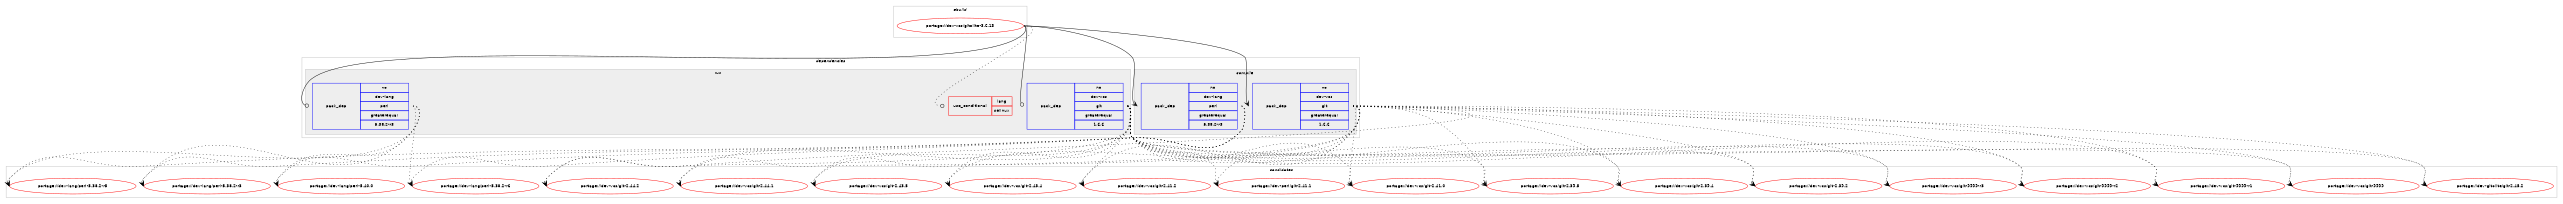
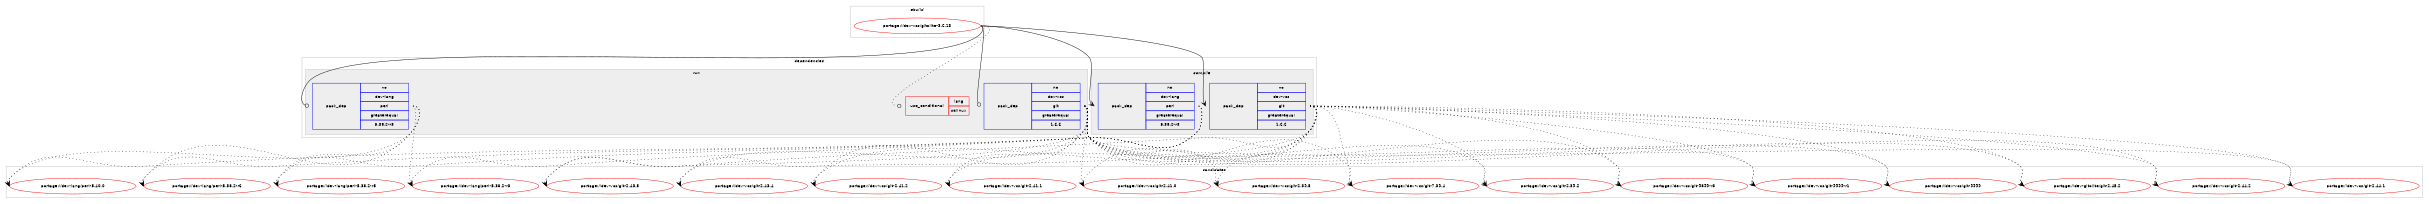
  digraph {
    compound=true
    concentrate=true
    fontname=Helvetica
    fontsize=10
    newrank=true
    rankdir=TB
    ranksep=1.5
    node [color=red fontname=Helvetica fontsize=10]
    edge [arrowhead=vee headport=w style=dotted tailport=e weight=100]
    n1 [label="portage://dev-vcs/gitolite-3.6.13" width=4]
    n2 [color=blue label=<<TABLE BORDER="0" CELLBORDER="1" CELLSPACING="0" CELLPADDING="4" WIDTH="220"><TR><TD ROWSPAN="6" CELLPADDING="30">pack_dep</TD></TR><TR><TD WIDTH="110">no</TD></TR><TR><TD>dev-lang</TD></TR><TR><TD>perl</TD></TR><TR><TD>greaterequal</TD></TR><TR><TD>5.38.2-r3</TD></TR></TABLE>> shape=none]
    n3 [color=blue label=<<TABLE BORDER="0" CELLBORDER="1" CELLSPACING="0" CELLPADDING="4" WIDTH="220"><TR><TD ROWSPAN="6" CELLPADDING="30">pack_dep</TD></TR><TR><TD WIDTH="110">no</TD></TR><TR><TD>dev-vcs</TD></TR><TR><TD>git</TD></TR><TR><TD>greaterequal</TD></TR><TR><TD>1.6.6</TD></TR></TABLE>> shape=none]
    n4 [label=<<TABLE BORDER="0" CELLBORDER="1" CELLSPACING="0" CELLPADDING="4"><TR><TD ROWSPAN="3" CELLPADDING="10">use_conditional</TD></TR><TR><TD>lang</TD></TR><TR><TD>selinux</TD></TR></TABLE>> shape=none]
    n5 [color=blue label=<<TABLE BORDER="0" CELLBORDER="1" CELLSPACING="0" CELLPADDING="4" WIDTH="220"><TR><TD ROWSPAN="6" CELLPADDING="30">pack_dep</TD></TR><TR><TD WIDTH="110">no</TD></TR><TR><TD>dev-lang</TD></TR><TR><TD>perl</TD></TR><TR><TD>greaterequal</TD></TR><TR><TD>5.38.2-r3</TD></TR></TABLE>> shape=none]
    n6 [color=blue label=<<TABLE BORDER="0" CELLBORDER="1" CELLSPACING="0" CELLPADDING="4" WIDTH="220"><TR><TD ROWSPAN="6" CELLPADDING="30">pack_dep</TD></TR><TR><TD WIDTH="110">no</TD></TR><TR><TD>dev-vcs</TD></TR><TR><TD>git</TD></TR><TR><TD>greaterequal</TD></TR><TR><TD>1.6.6</TD></TR></TABLE>> shape=none]
    n7 [label="portage://dev-lang/perl-5.38.2-r3" width=4]
    n8 [label="portage://dev-lang/perl-5.38.2-r5" width=4]
    n9 [label="portage://dev-lang/perl-5.38.2-r6" width=4]
    n10 [label="portage://dev-lang/perl-5.40.0" width=4]
    n11 [label="portage://dev-vcs/git-2.39.2" width=4]
-   n12 [label="portage://dev-vcs/git-2.39.4" width=4]
+   n12 [label="portage://dev-vcs/git-7.39.4" width=4]
    n13 [label="portage://dev-vcs/git-2.39.5" width=4]
    n14 [label="portage://dev-vcs/git-2.41.0" width=4]
-   n15 [label="portage://dev-perl/git-2.41.1" width=4]
+   n15 [label="portage://dev-vcs/git-2.41.1" width=4]
    n16 [label="portage://dev-vcs/git-2.41.2" width=4]
    n17 [label="portage://dev-vcs/git-2.43.4" width=4]
    n18 [label="portage://dev-vcs/git-2.43.5" width=4]
    n19 [label="portage://dev-vcs/git-2.44.1" width=4]
    n20 [label="portage://dev-vcs/git-2.44.2" width=4]
    n21 [label="portage://dev-gitolite/git-2.45.2" width=4]
    n22 [label="portage://dev-vcs/git-9999" width=4]
    n23 [label="portage://dev-vcs/git-9999-r1" width=4]
-   n24 [label="portage://dev-vcs/git-9999-r2" width=4]
-   n25 [label="portage://dev-vcs/git-9999-r3" width=4]
+   n25 [label="portage://dev-vcs/git-9899-r3" width=4]
    subgraph cluster_1 {
      color=gray
      label=<<i>ebuild</i>>
      rank=same
      n1
    }
    subgraph cluster_2 {
      color=gray
      label=<<i>dependencies</i>>
      subgraph cluster_3 {
        color=gray
        fillcolor="#eeeeee"
        label=<<i>compile</i>>
        style=filled
        subgraph sub_4 {
          color=gray
          fillcolor="#eeeeee"
          label=<<i>compile</i>>
          style=filled
          n2
        }
        subgraph sub_5 {
          color=gray
          fillcolor="#eeeeee"
          label=<<i>compile</i>>
          style=filled
          n3
        }
      }
      subgraph cluster_6 {
        color=gray
        fillcolor="#eeeeee"
        label=<<i>compile and run</i>>
        style=filled
      }
      subgraph cluster_7 {
        color=gray
        fillcolor="#eeeeee"
        label=<<i>run</i>>
        style=filled
        subgraph sub_8 {
          color=gray
          fillcolor="#eeeeee"
          label=<<i>run</i>>
          style=filled
          n4
        }
        subgraph sub_9 {
          color=gray
          fillcolor="#eeeeee"
          label=<<i>run</i>>
          style=filled
          n5
        }
        subgraph sub_10 {
          color=gray
          fillcolor="#eeeeee"
          label=<<i>run</i>>
          style=filled
          n6
        }
      }
    }
    subgraph cluster_11 {
      color=gray
      label=<<i>candidates</i>>
      rank=same
      subgraph sub_12 {
        color=black
        label=<<i>candidates</i>>
        nodesep=1
        rank=same
        n7
        n8
        n9
        n10
      }
      subgraph sub_13 {
        color=black
        label=<<i>candidates</i>>
        nodesep=1
        rank=same
        n11
        n12
        n13
        n14
        n15
        n16
        n17
        n18
        n19
        n20
        n21
        n22
        n23
-       n24
        n25
      }
      subgraph sub_14 {
        color=black
        label=<<i>candidates</i>>
        nodesep=1
        rank=same
        n7
        n8
        n9
        n10
      }
      subgraph sub_15 {
        color=black
        label=<<i>candidates</i>>
        nodesep=1
        rank=same
        n11
        n12
        n13
        n14
        n15
        n16
        n17
        n18
        n19
        n20
        n21
        n22
        n23
-       n24
        n25
      }
    }
    n1 -> n2 [style=solid weight=20]
    n1 -> n3 [style=solid weight=20]
    n1 -> n4 [arrowhead=odot weight=20]
    n1 -> n5 [arrowhead=odot style=solid weight=20]
    n1 -> n6 [arrowhead=odot style=solid weight=20]
    n2 -> n7
    n2 -> n8
    n2 -> n9
    n2 -> n10
    n3 -> n11
    n3 -> n12
    n3 -> n13
    n3 -> n14
    n3 -> n15
    n3 -> n16
    n3 -> n17
    n3 -> n18
    n3 -> n19
    n3 -> n20
    n3 -> n21
    n3 -> n22
    n3 -> n23
-   n3 -> n24
    n3 -> n25
    n5 -> n7
    n5 -> n8
    n5 -> n9
    n5 -> n10
    n6 -> n11
    n6 -> n12
    n6 -> n13
    n6 -> n14
    n6 -> n15
    n6 -> n16
    n6 -> n17
    n6 -> n18
    n6 -> n19
    n6 -> n20
    n6 -> n21
    n6 -> n22
    n6 -> n23
-   n6 -> n24
    n6 -> n25
  }
